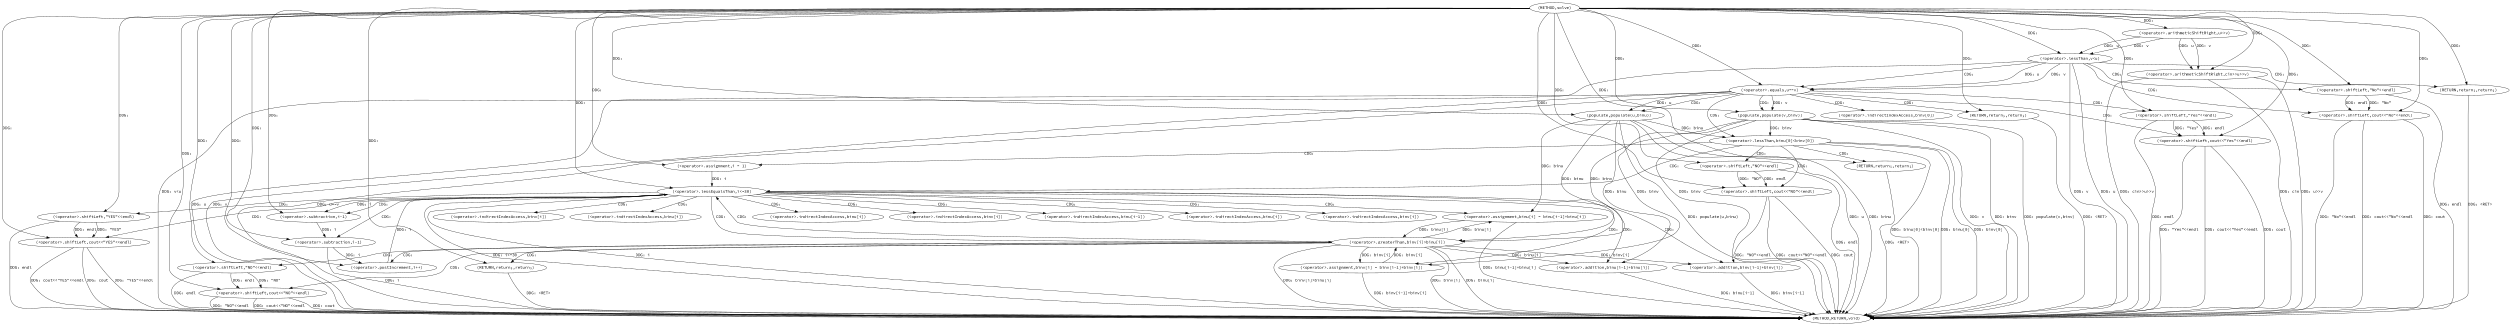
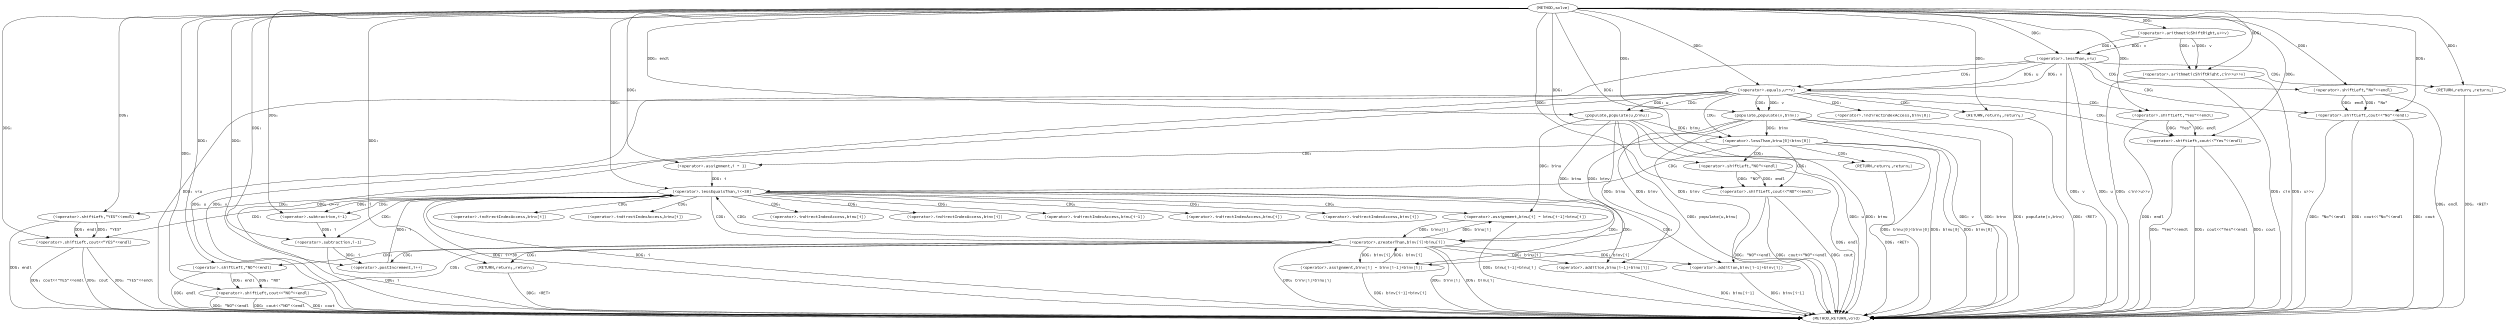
  digraph {
    fontname="Source Code Pro"
    node [fontname="Source Code Pro"]
    edge [fontname="Source Code Pro"]
    n1 [label="(METHOD,solve)"]
    n2 [label="(<operator>.arithmeticShiftRight,cin>>u>>v)"]
    n3 [label="(populate,populate(u,binu))"]
    n4 [label="(populate,populate(v,binv))"]
    n5 [label="(<operator>.shiftLeft,cout<<\"YES\"<<endl)"]
    n6 [label="(<operator>.lessThan,v<u)"]
    n7 [label="(<operator>.equals,u==v)"]
    n8 [label="(<operator>.assignment,i = 1)"]
    n9 [label="(<operator>.lessEqualsThan,i<=30)"]
    n10 [label="(<operator>.postIncrement,i++)"]
    n11 [label="(<operator>.arithmeticShiftRight,u>>v)"]
    n12 [label="(<operator>.shiftLeft,cout<<\"No\"<<endl)"]
    n13 [label="(RETURN,return;,return;)"]
    n14 [label="(<operator>.shiftLeft,cout<<\"Yes\"<<endl)"]
    n15 [label="(RETURN,return;,return;)"]
    n16 [label="(<operator>.shiftLeft,cout<<\"NO\"<<endl)"]
    n17 [label="(RETURN,return;,return;)"]
    n18 [label="(<operator>.shiftLeft,\"YES\"<<endl)"]
    n19 [label="(<operator>.shiftLeft,\"No\"<<endl)"]
    n20 [label="(<operator>.shiftLeft,\"Yes\"<<endl)"]
    n21 [label="(<operator>.shiftLeft,\"NO\"<<endl)"]
    n22 [label="(<operator>.shiftLeft,cout<<\"NO\"<<endl)"]
    n23 [label="(RETURN,return;,return;)"]
    n24 [label="(<operator>.subtraction,i-1)"]
    n25 [label="(<operator>.subtraction,i-1)"]
    n26 [label="(<operator>.shiftLeft,\"NO\"<<endl)"]
    n27 [label="(METHOD_RETURN,void)"]
    n28 [label="(<operator>.lessThan,binu[0]<binv[0])"]
    n29 [label="(<operator>.assignment,binu[i] = binu[i-1]+binu[i])"]
    n30 [label="(<operator>.greaterThan,binv[i]>binu[i])"]
    n31 [label="(<operator>.addition,binu[i-1]+binu[i])"]
    n32 [label="(<operator>.assignment,binv[i] = binv[i-1]+binv[i])"]
    n33 [label="(<operator>.addition,binv[i-1]+binv[i])"]
    n34 [label="(<operator>.indirectIndexAccess,binv[0])"]
    n35 [label="(<operator>.indirectIndexAccess,binu[i])"]
    n36 [label="(<operator>.indirectIndexAccess,binv[i])"]
    n37 [label="(<operator>.indirectIndexAccess,binu[i-1])"]
    n38 [label="(<operator>.indirectIndexAccess,binu[i])"]
    n39 [label="(<operator>.indirectIndexAccess,binv[i])"]
    n40 [label="(<operator>.indirectIndexAccess,binv[i])"]
    n41 [label="(<operator>.indirectIndexAccess,binu[i])"]
    n1 -> n2 [label="DDG: "]
-   n1 -> n3 [label="DDG: "]
+   n1 -> n3 [label="DDG: endl"]
    n1 -> n4 [label="DDG: "]
    n1 -> n5 [label="DDG: "]
    n1 -> n6 [label="DDG: "]
    n1 -> n7 [label="DDG: "]
    n1 -> n8 [label="DDG: "]
    n1 -> n9 [label="DDG: "]
    n1 -> n10 [label="DDG: "]
    n1 -> n11 [label="DDG: "]
    n1 -> n12 [label="DDG: "]
    n1 -> n13 [label="DDG: "]
    n1 -> n14 [label="DDG: "]
    n1 -> n15 [label="DDG: "]
    n1 -> n16 [label="DDG: "]
    n1 -> n17 [label="DDG: "]
    n1 -> n18 [label="DDG: "]
    n1 -> n19 [label="DDG: "]
    n1 -> n20 [label="DDG: "]
    n1 -> n21 [label="DDG: "]
    n1 -> n22 [label="DDG: "]
    n1 -> n23 [label="DDG: "]
    n1 -> n24 [label="DDG: "]
    n1 -> n25 [label="DDG: "]
    n1 -> n26 [label="DDG: "]
    n2 -> n27 [label="DDG: u>>v"]
    n2 -> n27 [label="DDG: cin>>u>>v"]
    n2 -> n27 [label="DDG: cin"]
    n3 -> n27 [label="DDG: u"]
    n3 -> n27 [label="DDG: binu"]
    n3 -> n27 [label="DDG: populate(u,binu)"]
    n3 -> n28 [label="DDG: binu"]
    n3 -> n29 [label="DDG: binu"]
    n3 -> n30 [label="DDG: binu"]
    n3 -> n31 [label="DDG: binu"]
    n4 -> n27 [label="DDG: v"]
    n4 -> n27 [label="DDG: binv"]
    n4 -> n27 [label="DDG: populate(v,binv)"]
    n4 -> n28 [label="DDG: binv"]
    n4 -> n30 [label="DDG: binv"]
    n4 -> n32 [label="DDG: binv"]
    n4 -> n33 [label="DDG: binv"]
    n5 -> n27 [label="DDG: cout"]
    n5 -> n27 [label="DDG: \"YES\"<<endl"]
    n5 -> n27 [label="DDG: cout<<\"YES\"<<endl"]
    n6 -> n7 [label="DDG: u"]
    n6 -> n7 [label="DDG: v"]
    n6 -> n7 [label="CDG: "]
    n6 -> n12 [label="CDG: "]
    n6 -> n13 [label="CDG: "]
    n6 -> n19 [label="CDG: "]
    n6 -> n27 [label="DDG: v"]
    n6 -> n27 [label="DDG: u"]
    n6 -> n27 [label="DDG: v<u"]
    n7 -> n3 [label="DDG: u"]
    n7 -> n3 [label="CDG: "]
    n7 -> n4 [label="DDG: v"]
    n7 -> n4 [label="CDG: "]
    n7 -> n14 [label="CDG: "]
    n7 -> n15 [label="CDG: "]
    n7 -> n20 [label="CDG: "]
    n7 -> n27 [label="DDG: u"]
    n7 -> n27 [label="DDG: v"]
    n7 -> n27 [label="DDG: u==v"]
    n7 -> n28 [label="CDG: "]
    n7 -> n34 [label="CDG: "]
    n8 -> n9 [label="DDG: i"]
    n9 -> n5 [label="CDG: "]
    n9 -> n18 [label="CDG: "]
    n9 -> n24 [label="DDG: i"]
    n9 -> n24 [label="CDG: "]
    n9 -> n25 [label="CDG: "]
    n9 -> n27 [label="DDG: i"]
    n9 -> n27 [label="DDG: i<=30"]
    n9 -> n29 [label="CDG: "]
    n9 -> n30 [label="CDG: "]
    n9 -> n31 [label="CDG: "]
    n9 -> n32 [label="CDG: "]
    n9 -> n33 [label="CDG: "]
    n9 -> n35 [label="CDG: "]
    n9 -> n36 [label="CDG: "]
    n9 -> n37 [label="CDG: "]
    n9 -> n38 [label="CDG: "]
    n9 -> n39 [label="CDG: "]
    n9 -> n40 [label="CDG: "]
    n9 -> n41 [label="CDG: "]
    n10 -> n9 [label="DDG: i"]
    n11 -> n2 [label="DDG: v"]
    n11 -> n2 [label="DDG: u"]
    n11 -> n6 [label="DDG: v"]
    n11 -> n6 [label="DDG: u"]
    n12 -> n27 [label="DDG: cout"]
    n12 -> n27 [label="DDG: \"No\"<<endl"]
    n12 -> n27 [label="DDG: cout<<\"No\"<<endl"]
    n13 -> n27 [label="DDG: <RET>"]
    n14 -> n27 [label="DDG: cout"]
    n14 -> n27 [label="DDG: \"Yes\"<<endl"]
    n14 -> n27 [label="DDG: cout<<\"Yes\"<<endl"]
    n15 -> n27 [label="DDG: <RET>"]
    n16 -> n27 [label="DDG: cout"]
    n16 -> n27 [label="DDG: \"NO\"<<endl"]
    n16 -> n27 [label="DDG: cout<<\"NO\"<<endl"]
    n17 -> n27 [label="DDG: <RET>"]
    n18 -> n5 [label="DDG: endl"]
    n18 -> n5 [label="DDG: \"YES\""]
    n18 -> n27 [label="DDG: endl"]
    n19 -> n12 [label="DDG: \"No\""]
    n19 -> n12 [label="DDG: endl"]
    n19 -> n27 [label="DDG: endl"]
    n20 -> n14 [label="DDG: endl"]
    n20 -> n14 [label="DDG: \"Yes\""]
    n20 -> n27 [label="DDG: endl"]
    n21 -> n16 [label="DDG: \"NO\""]
    n21 -> n16 [label="DDG: endl"]
    n21 -> n27 [label="DDG: endl"]
    n22 -> n27 [label="DDG: cout"]
    n22 -> n27 [label="DDG: \"NO\"<<endl"]
    n22 -> n27 [label="DDG: cout<<\"NO\"<<endl"]
    n23 -> n27 [label="DDG: <RET>"]
    n24 -> n25 [label="DDG: i"]
    n25 -> n10 [label="DDG: i"]
    n25 -> n27 [label="DDG: i"]
    n26 -> n22 [label="DDG: \"NO\""]
    n26 -> n22 [label="DDG: endl"]
    n26 -> n27 [label="DDG: endl"]
    n28 -> n8 [label="CDG: "]
    n28 -> n9 [label="CDG: "]
    n28 -> n16 [label="CDG: "]
    n28 -> n17 [label="CDG: "]
    n28 -> n21 [label="CDG: "]
    n28 -> n27 [label="DDG: binu[0]"]
    n28 -> n27 [label="DDG: binv[0]"]
    n28 -> n27 [label="DDG: binu[0]<binv[0]"]
    n29 -> n27 [label="DDG: binu[i-1]+binu[i]"]
    n29 -> n30 [label="DDG: binu[i]"]
    n30 -> n9 [label="CDG: "]
    n30 -> n10 [label="CDG: "]
    n30 -> n22 [label="CDG: "]
    n30 -> n23 [label="CDG: "]
    n30 -> n26 [label="CDG: "]
    n30 -> n27 [label="DDG: binv[i]"]
    n30 -> n27 [label="DDG: binu[i]"]
    n30 -> n27 [label="DDG: binv[i]>binu[i]"]
    n30 -> n29 [label="DDG: binu[i]"]
    n30 -> n31 [label="DDG: binu[i]"]
    n30 -> n32 [label="DDG: binv[i]"]
    n30 -> n33 [label="DDG: binv[i]"]
    n31 -> n27 [label="DDG: binu[i-1]"]
    n32 -> n27 [label="DDG: binv[i-1]+binv[i]"]
    n32 -> n30 [label="DDG: binv[i]"]
    n33 -> n27 [label="DDG: binv[i-1]"]
  }
